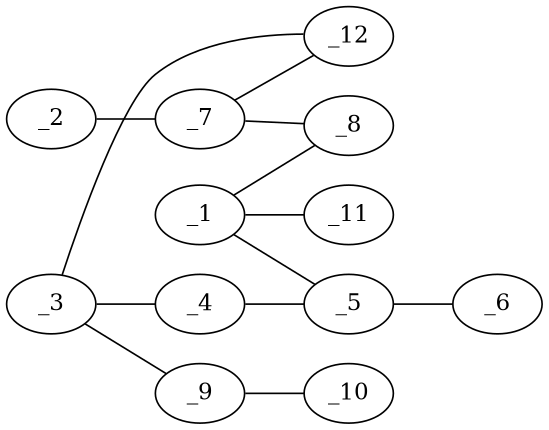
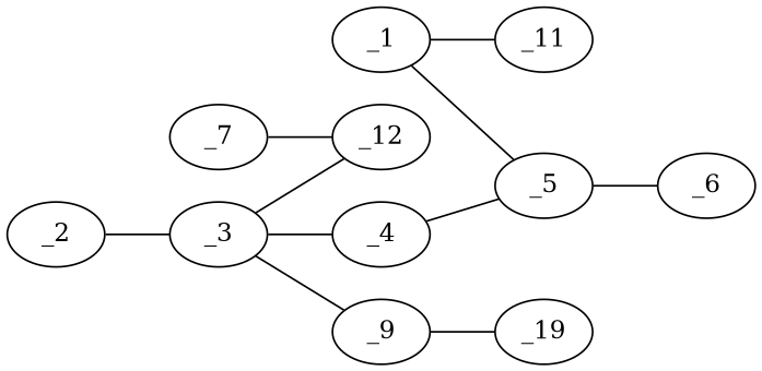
  graph {
    rankdir=LR
    node [charge=0 chem=1 symbol="C  "]
    edge [valence=1]
    _1 [x=4.7075 y=0.9576]
    _5 [x=6.5395 y=0.1988]
-   _8 [x=2.1045 y=0.1498]
    _11 [x=4.9663 y=1.9235]
    _2 [x=3.9709 y=1.9402]
    _3 [x=4.4487 y=-0.0083]
    _6 [chem=2 symbol="O  " x=7.4055 y=0.6988]
    _4 [chem=2 symbol="O  " x=6.2807 y=-0.7672]
    _9 [x=4.1899 y=-0.9743]
    _12 [x=2.9135 y=-1.2515]
-   _10 [chem=4 symbol="N  " x=3.9311 y=-1.9402]
+   _10 [chem=4 symbol="N  " x=3.9311 y=-1.9402 label=_19]
    _7 [x=2 y=-0.8448]
    _1 -- _5
-   _1 -- _8
    _1 -- _11
    _5 -- _6 [valence=2]
-   _2 -- _7
+   _2 -- _3
    _3 -- _4
    _3 -- _9
    _3 -- _12
    _4 -- _5
    _9 -- _10 [valence=3]
-   _7 -- _8
    _7 -- _12
  }
